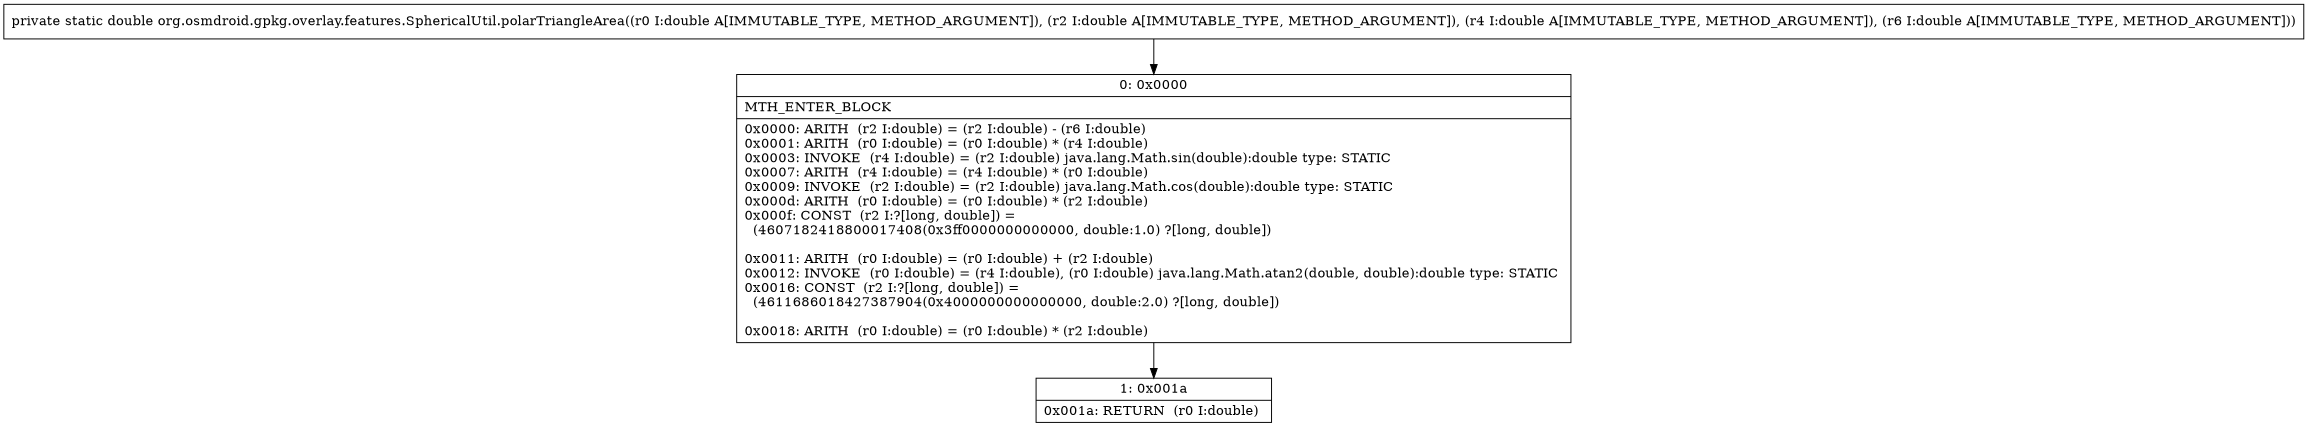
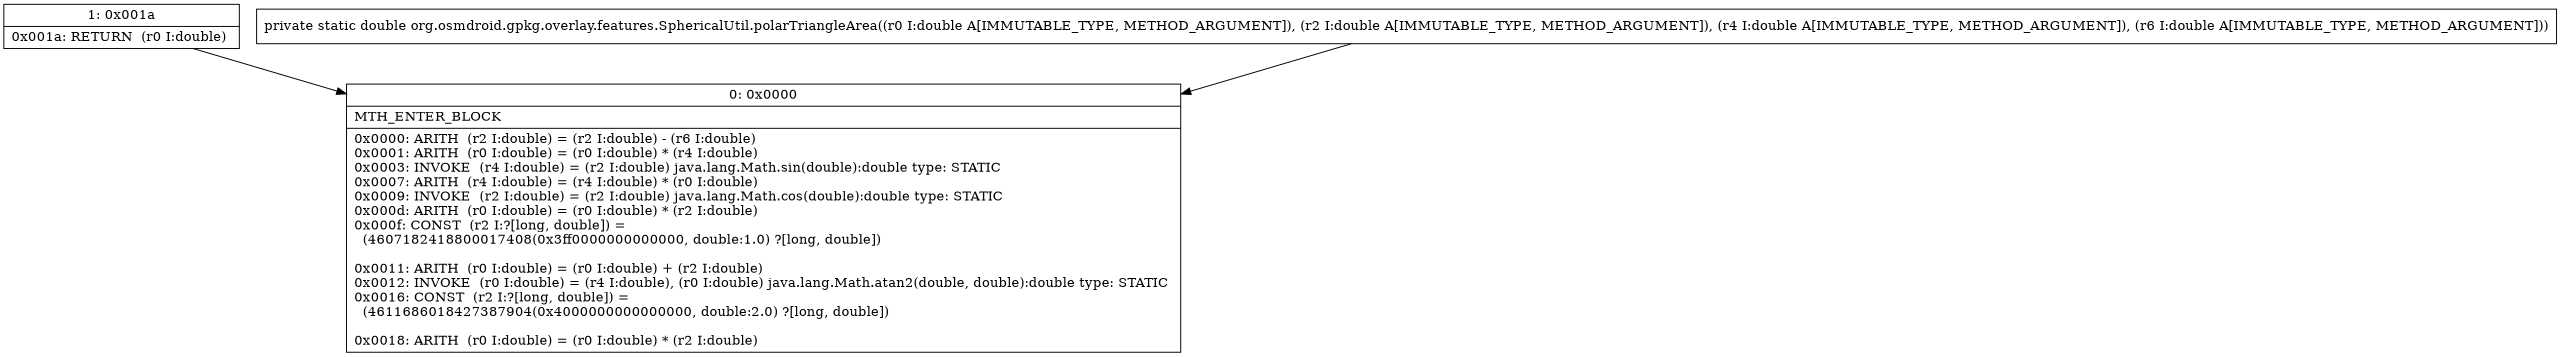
  digraph {
    node [shape=record]
    n1 [label="{0\:\ 0x0000|MTH_ENTER_BLOCK\l|0x0000: ARITH  (r2 I:double) = (r2 I:double) \- (r6 I:double) \l0x0001: ARITH  (r0 I:double) = (r0 I:double) * (r4 I:double) \l0x0003: INVOKE  (r4 I:double) = (r2 I:double) java.lang.Math.sin(double):double type: STATIC \l0x0007: ARITH  (r4 I:double) = (r4 I:double) * (r0 I:double) \l0x0009: INVOKE  (r2 I:double) = (r2 I:double) java.lang.Math.cos(double):double type: STATIC \l0x000d: ARITH  (r0 I:double) = (r0 I:double) * (r2 I:double) \l0x000f: CONST  (r2 I:?[long, double]) = \l  (4607182418800017408(0x3ff0000000000000, double:1.0) ?[long, double])\l \l0x0011: ARITH  (r0 I:double) = (r0 I:double) + (r2 I:double) \l0x0012: INVOKE  (r0 I:double) = (r4 I:double), (r0 I:double) java.lang.Math.atan2(double, double):double type: STATIC \l0x0016: CONST  (r2 I:?[long, double]) = \l  (4611686018427387904(0x4000000000000000, double:2.0) ?[long, double])\l \l0x0018: ARITH  (r0 I:double) = (r0 I:double) * (r2 I:double) \l}"]
    n2 [label="{1\:\ 0x001a|0x001a: RETURN  (r0 I:double) \l}"]
    n3 [label="{private static double org.osmdroid.gpkg.overlay.features.SphericalUtil.polarTriangleArea((r0 I:double A[IMMUTABLE_TYPE, METHOD_ARGUMENT]), (r2 I:double A[IMMUTABLE_TYPE, METHOD_ARGUMENT]), (r4 I:double A[IMMUTABLE_TYPE, METHOD_ARGUMENT]), (r6 I:double A[IMMUTABLE_TYPE, METHOD_ARGUMENT])) }"]
-   n1 -> n2
+   n2 -> n1
    n3 -> n1
  }
